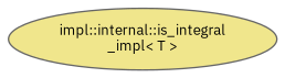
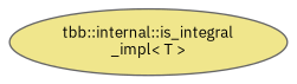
  digraph {
    rankdir=LR
    fontname="IBM Plex Sans"
-   n1 [color=grey40 fillcolor=khaki fontname="IBM Plex Sans" fontsize=10 height=0.2 label="impl::internal::is_integral\l_impl\< T \>" shape=ellipse style=filled width=0.4]
+   n1 [color=grey40 fillcolor=khaki fontname="IBM Plex Sans" fontsize=10 height=0.2 label="tbb::internal::is_integral\l_impl\< T \>" shape=ellipse style=filled width=0.4]
  }
